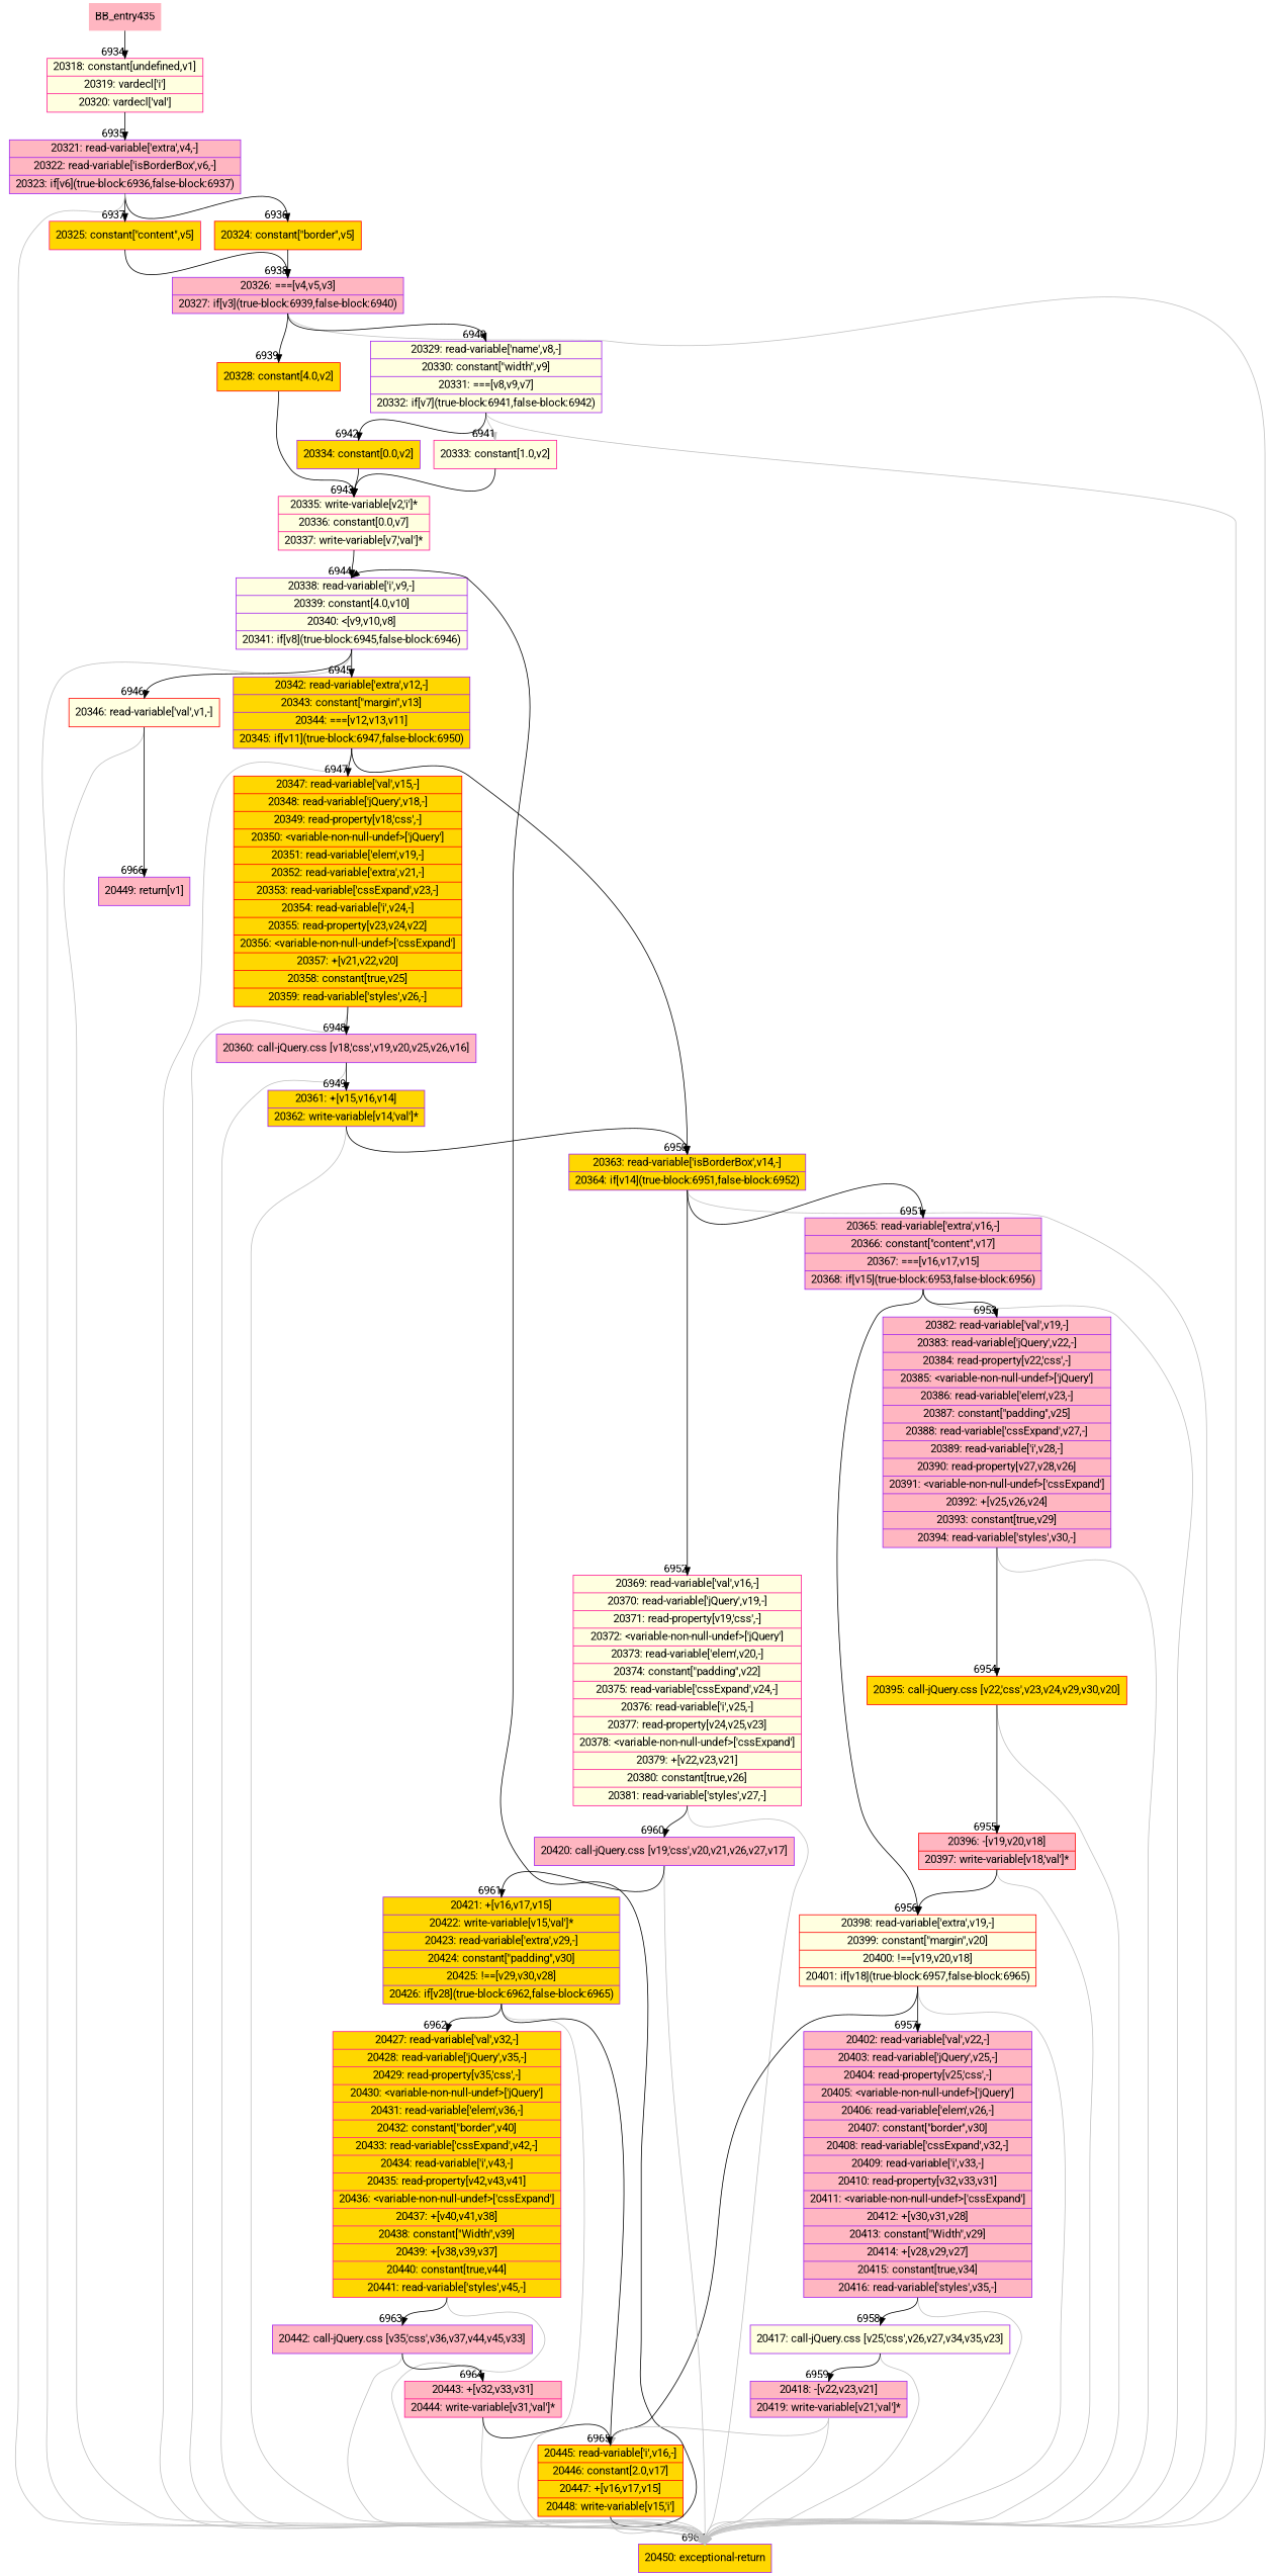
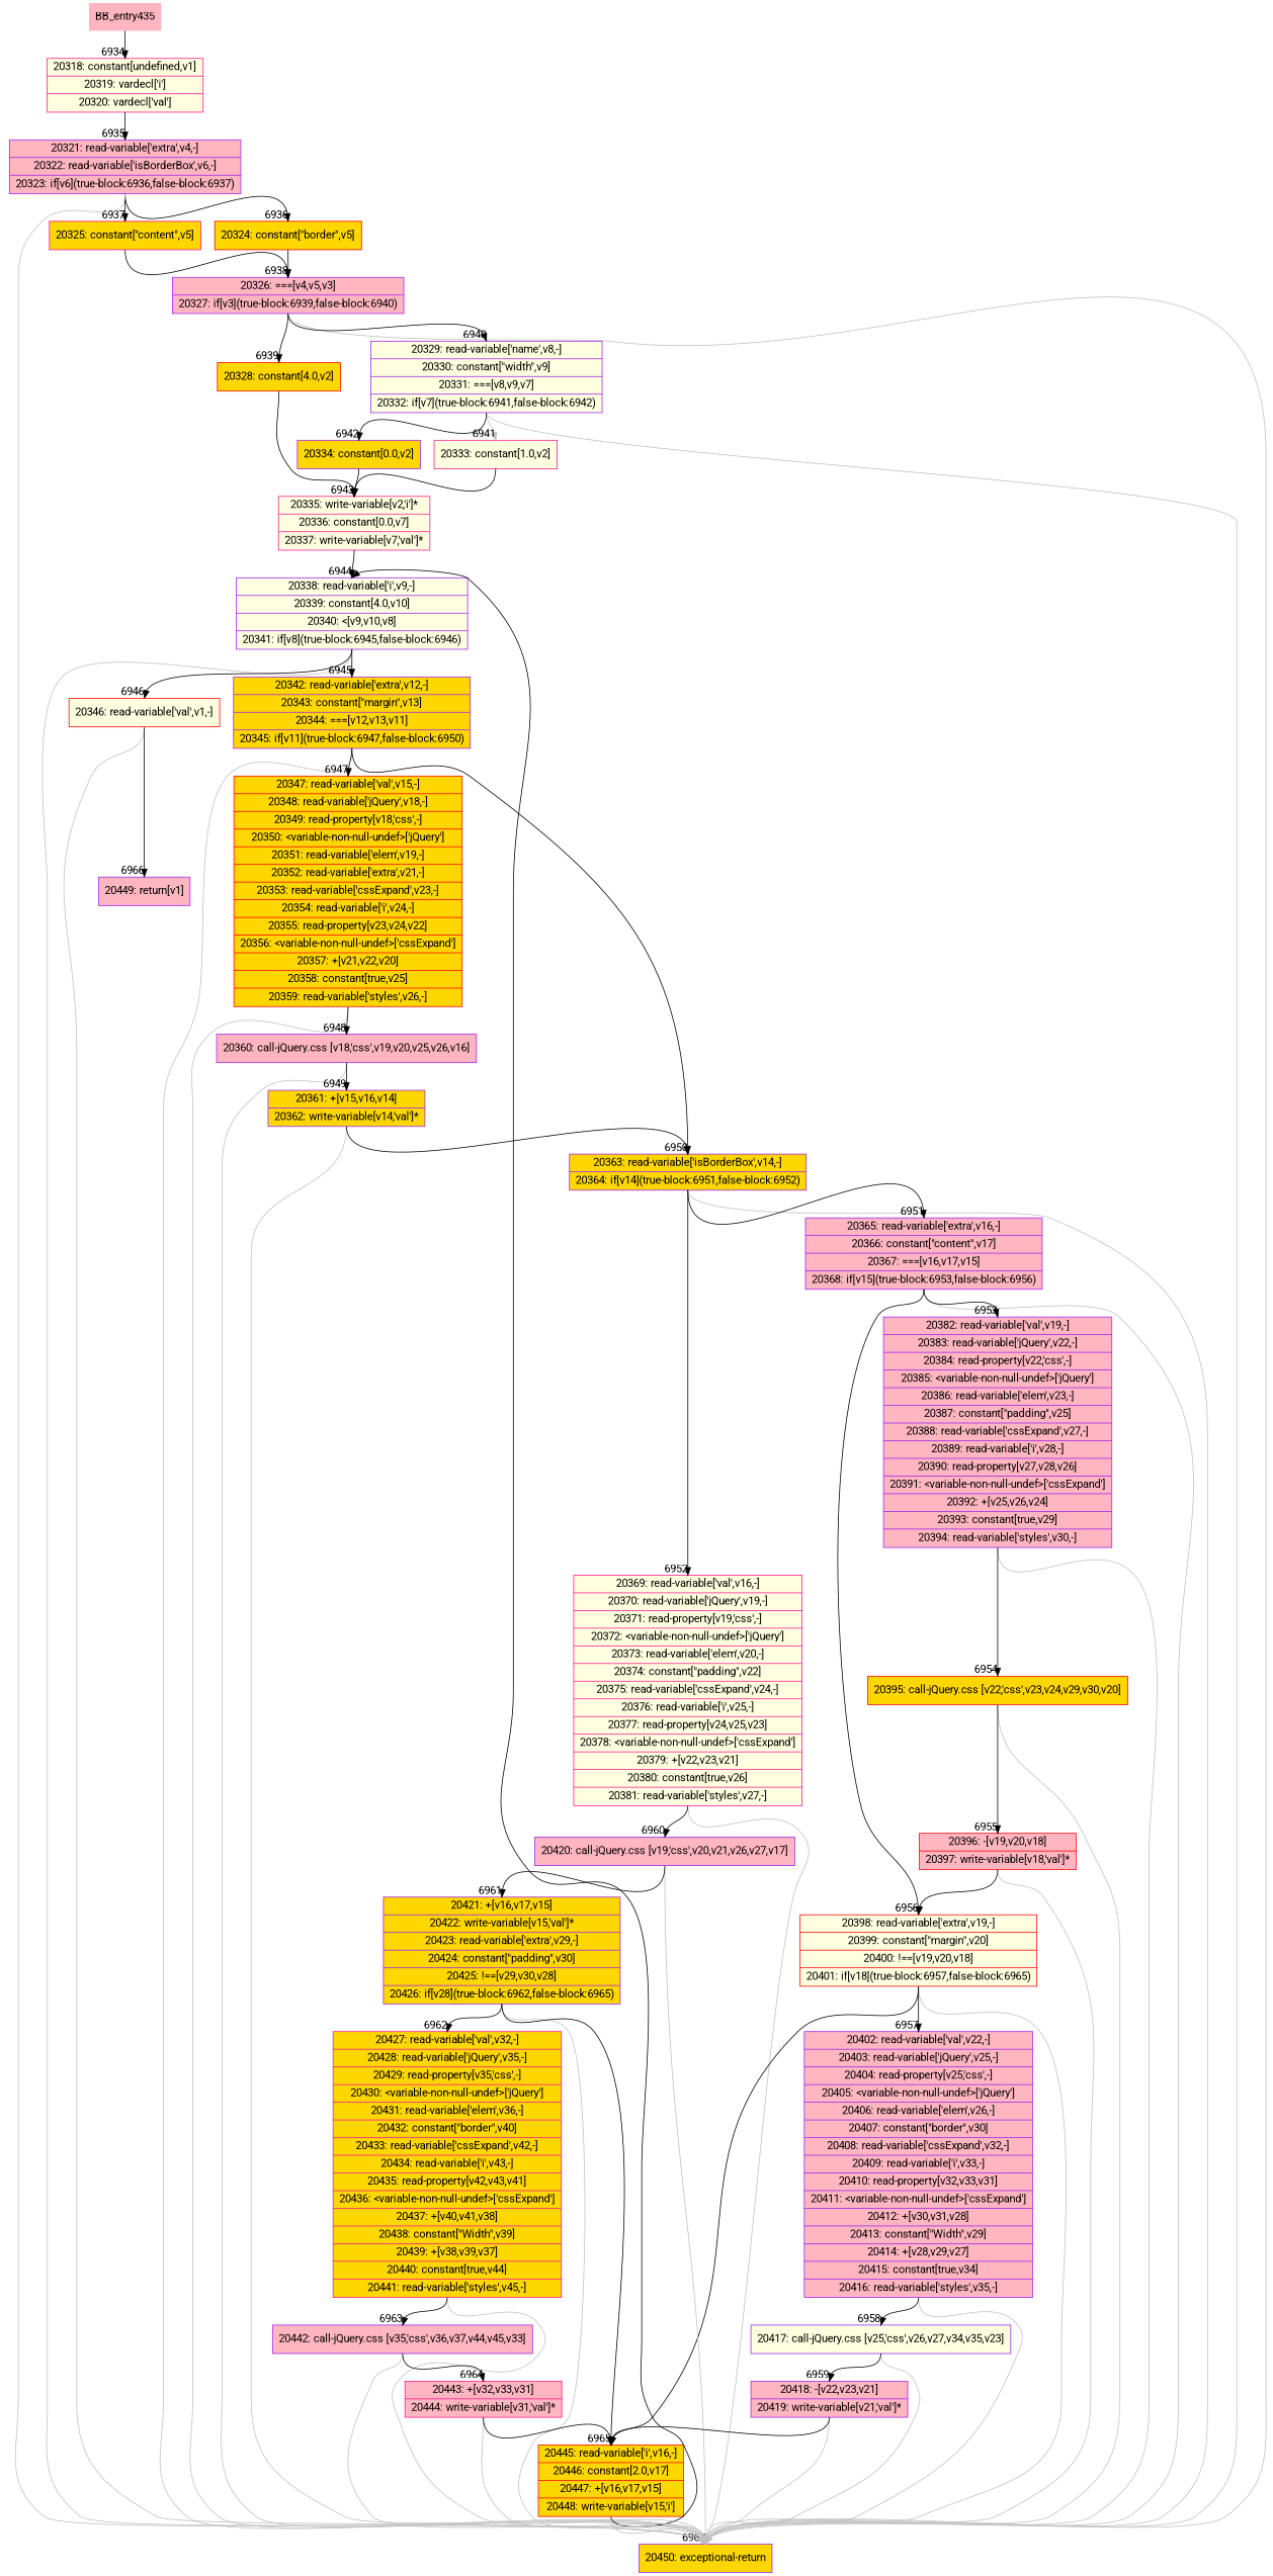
  digraph {
    fontname=Roboto
    rankdir=TD
    node [color=purple fillcolor=lightpink fontname=Roboto shape=record style=filled]
    edge [fontname=Roboto headport=n tailport=s]
    BB_entry435 [color=deeppink shape=none]
    n2 [color=deeppink fillcolor=lightyellow label="{20318: constant[undefined,v1]|20319: vardecl['i']|20320: vardecl['val']}"]
    n3 [label="{20321: read-variable['extra',v4,-]|20322: read-variable['isBorderBox',v6,-]|20323: if[v6](true-block:6936,false-block:6937)}"]
    n4 [color=red fillcolor=gold label="{20324: constant[\"border\",v5]}"]
    n5 [color=deeppink fillcolor=gold label="{20325: constant[\"content\",v5]}"]
    n6 [fillcolor=gold label="{20450: exceptional-return}"]
    n7 [label="{20326: ===[v4,v5,v3]|20327: if[v3](true-block:6939,false-block:6940)}"]
    n8 [color=red fillcolor=gold label="{20328: constant[4.0,v2]}"]
    n9 [fillcolor=lightyellow label="{20329: read-variable['name',v8,-]|20330: constant[\"width\",v9]|20331: ===[v8,v9,v7]|20332: if[v7](true-block:6941,false-block:6942)}"]
    n10 [color=deeppink fillcolor=lightyellow label="{20335: write-variable[v2,'i']*|20336: constant[0.0,v7]|20337: write-variable[v7,'val']*}"]
    n11 [color=deeppink fillcolor=lightyellow label="{20333: constant[1.0,v2]}"]
    n12 [fillcolor=gold label="{20334: constant[0.0,v2]}"]
    n13 [fillcolor=lightyellow label="{20338: read-variable['i',v9,-]|20339: constant[4.0,v10]|20340: \<[v9,v10,v8]|20341: if[v8](true-block:6945,false-block:6946)}"]
    n14 [fillcolor=gold label="{20342: read-variable['extra',v12,-]|20343: constant[\"margin\",v13]|20344: ===[v12,v13,v11]|20345: if[v11](true-block:6947,false-block:6950)}"]
    n15 [color=red fillcolor=lightyellow label="{20346: read-variable['val',v1,-]}"]
    n16 [color=red fillcolor=gold label="{20347: read-variable['val',v15,-]|20348: read-variable['jQuery',v18,-]|20349: read-property[v18,'css',-]|20350: \<variable-non-null-undef\>['jQuery']|20351: read-variable['elem',v19,-]|20352: read-variable['extra',v21,-]|20353: read-variable['cssExpand',v23,-]|20354: read-variable['i',v24,-]|20355: read-property[v23,v24,v22]|20356: \<variable-non-null-undef\>['cssExpand']|20357: +[v21,v22,v20]|20358: constant[true,v25]|20359: read-variable['styles',v26,-]}"]
    n17 [fillcolor=gold label="{20363: read-variable['isBorderBox',v14,-]|20364: if[v14](true-block:6951,false-block:6952)}"]
    n18 [label="{20449: return[v1]}"]
    n19 [label="{20360: call-jQuery.css [v18,'css',v19,v20,v25,v26,v16]}"]
    n20 [label="{20365: read-variable['extra',v16,-]|20366: constant[\"content\",v17]|20367: ===[v16,v17,v15]|20368: if[v15](true-block:6953,false-block:6956)}"]
    n21 [color=deeppink fillcolor=lightyellow label="{20369: read-variable['val',v16,-]|20370: read-variable['jQuery',v19,-]|20371: read-property[v19,'css',-]|20372: \<variable-non-null-undef\>['jQuery']|20373: read-variable['elem',v20,-]|20374: constant[\"padding\",v22]|20375: read-variable['cssExpand',v24,-]|20376: read-variable['i',v25,-]|20377: read-property[v24,v25,v23]|20378: \<variable-non-null-undef\>['cssExpand']|20379: +[v22,v23,v21]|20380: constant[true,v26]|20381: read-variable['styles',v27,-]}"]
    n22 [fillcolor=gold label="{20361: +[v15,v16,v14]|20362: write-variable[v14,'val']*}"]
    n23 [label="{20382: read-variable['val',v19,-]|20383: read-variable['jQuery',v22,-]|20384: read-property[v22,'css',-]|20385: \<variable-non-null-undef\>['jQuery']|20386: read-variable['elem',v23,-]|20387: constant[\"padding\",v25]|20388: read-variable['cssExpand',v27,-]|20389: read-variable['i',v28,-]|20390: read-property[v27,v28,v26]|20391: \<variable-non-null-undef\>['cssExpand']|20392: +[v25,v26,v24]|20393: constant[true,v29]|20394: read-variable['styles',v30,-]}"]
    n24 [color=red fillcolor=lightyellow label="{20398: read-variable['extra',v19,-]|20399: constant[\"margin\",v20]|20400: !==[v19,v20,v18]|20401: if[v18](true-block:6957,false-block:6965)}"]
    n25 [label="{20420: call-jQuery.css [v19,'css',v20,v21,v26,v27,v17]}"]
    n26 [color=red fillcolor=gold label="{20395: call-jQuery.css [v22,'css',v23,v24,v29,v30,v20]}"]
    n27 [label="{20402: read-variable['val',v22,-]|20403: read-variable['jQuery',v25,-]|20404: read-property[v25,'css',-]|20405: \<variable-non-null-undef\>['jQuery']|20406: read-variable['elem',v26,-]|20407: constant[\"border\",v30]|20408: read-variable['cssExpand',v32,-]|20409: read-variable['i',v33,-]|20410: read-property[v32,v33,v31]|20411: \<variable-non-null-undef\>['cssExpand']|20412: +[v30,v31,v28]|20413: constant[\"Width\",v29]|20414: +[v28,v29,v27]|20415: constant[true,v34]|20416: read-variable['styles',v35,-]}"]
    n28 [color=red fillcolor=gold label="{20445: read-variable['i',v16,-]|20446: constant[2.0,v17]|20447: +[v16,v17,v15]|20448: write-variable[v15,'i']}"]
    n29 [fillcolor=gold label="{20421: +[v16,v17,v15]|20422: write-variable[v15,'val']*|20423: read-variable['extra',v29,-]|20424: constant[\"padding\",v30]|20425: !==[v29,v30,v28]|20426: if[v28](true-block:6962,false-block:6965)}"]
    n30 [color=red label="{20396: -[v19,v20,v18]|20397: write-variable[v18,'val']*}"]
    n31 [fillcolor=lightyellow label="{20417: call-jQuery.css [v25,'css',v26,v27,v34,v35,v23]}"]
    n32 [color=deeppink fillcolor=gold label="{20427: read-variable['val',v32,-]|20428: read-variable['jQuery',v35,-]|20429: read-property[v35,'css',-]|20430: \<variable-non-null-undef\>['jQuery']|20431: read-variable['elem',v36,-]|20432: constant[\"border\",v40]|20433: read-variable['cssExpand',v42,-]|20434: read-variable['i',v43,-]|20435: read-property[v42,v43,v41]|20436: \<variable-non-null-undef\>['cssExpand']|20437: +[v40,v41,v38]|20438: constant[\"Width\",v39]|20439: +[v38,v39,v37]|20440: constant[true,v44]|20441: read-variable['styles',v45,-]}"]
    n33 [label="{20418: -[v22,v23,v21]|20419: write-variable[v21,'val']*}"]
    n34 [label="{20442: call-jQuery.css [v35,'css',v36,v37,v44,v45,v33]}"]
    n35 [color=deeppink label="{20443: +[v32,v33,v31]|20444: write-variable[v31,'val']*}"]
    BB_entry435 -> n2 [headlabel="    6934"]
    n2 -> n3 [headlabel="      6935"]
    n3 -> n4 [headlabel="      6936"]
    n3 -> n5 [headlabel="      6937"]
    n3 -> n6 [color=gray headlabel="      6967"]
    n4 -> n7 [headlabel="      6938"]
    n5 -> n7
    n7 -> n6 [color=gray]
    n7 -> n8 [headlabel="      6939"]
    n7 -> n9 [headlabel="      6940"]
    n8 -> n10 [headlabel="      6943"]
    n9 -> n6 [color=gray]
    n9 -> n11 [color=gray headlabel="      6941"]
    n9 -> n12 [headlabel="      6942"]
    n10 -> n13 [headlabel="      6944"]
    n11 -> n10
    n12 -> n10
    n13 -> n6 [color=gray]
    n13 -> n14 [headlabel="      6945"]
    n13 -> n15 [headlabel="      6946"]
    n14 -> n6 [color=gray]
    n14 -> n16 [headlabel="      6947"]
    n14 -> n17 [headlabel="      6950"]
    n15 -> n6 [color=gray]
    n15 -> n18 [headlabel="      6966"]
    n16 -> n6 [color=gray]
    n16 -> n19 [headlabel="      6948"]
    n17 -> n6 [color=gray]
    n17 -> n20 [headlabel="      6951"]
    n17 -> n21 [headlabel="      6952"]
    n19 -> n6 [color=gray]
    n19 -> n22 [headlabel="      6949"]
    n20 -> n6 [color=gray]
    n20 -> n23 [headlabel="      6953"]
    n20 -> n24 [headlabel="      6956"]
    n21 -> n6 [color=gray]
    n21 -> n25 [headlabel="      6960"]
    n22 -> n6 [color=gray]
    n22 -> n17
    n23 -> n6 [color=gray]
    n23 -> n26 [headlabel="      6954"]
    n24 -> n6 [color=gray]
    n24 -> n27 [headlabel="      6957"]
    n24 -> n28 [headlabel="      6965"]
    n25 -> n6 [color=gray]
    n25 -> n29 [headlabel="      6961"]
    n26 -> n6 [color=gray]
    n26 -> n30 [headlabel="      6955"]
    n27 -> n6 [color=gray]
    n27 -> n31 [headlabel="      6958"]
    n28 -> n6 [color=gray]
    n28 -> n13
    n29 -> n6 [color=gray]
    n29 -> n28
    n29 -> n32 [headlabel="      6962"]
    n30 -> n6 [color=gray]
    n30 -> n24
    n31 -> n6 [color=gray]
    n31 -> n33 [headlabel="      6959"]
    n32 -> n6 [color=gray]
    n32 -> n34 [headlabel="      6963"]
    n33 -> n6 [color=gray]
-   n33 -> n28 [color=gray]
+   n33 -> n28
    n34 -> n6 [color=gray]
    n34 -> n35 [headlabel="      6964"]
    n35 -> n6 [color=gray]
    n35 -> n28
  }
